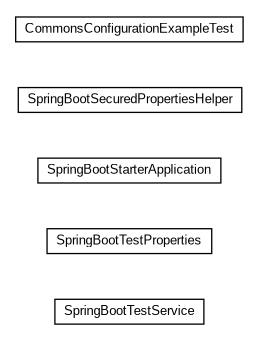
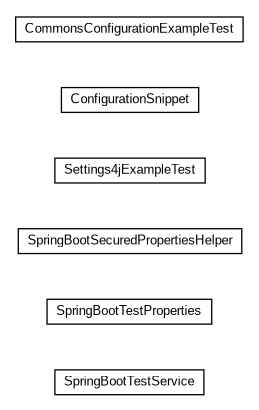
  digraph {
    nodesep=0.25
    ranksep=0.5
    rankdir=LR
    node [fontcolor=black fontname=arial fontsize=10.0 shape=plaintext]
    n1 [label=<<table title="net.brabenetz.lib.securedproperties.snippets.SpringBootTestService" border="0" cellborder="1" cellspacing="0" cellpadding="2" port="p" href="./SpringBootTestService.html"> 		<tr><td><table border="0" cellspacing="0" cellpadding="1"> <tr><td align="center" balign="center"> SpringBootTestService </td></tr> 		</table></td></tr> 		</table>>]
    n2 [label=<<table title="net.brabenetz.lib.securedproperties.snippets.SpringBootTestProperties" border="0" cellborder="1" cellspacing="0" cellpadding="2" port="p" href="./SpringBootTestProperties.html"> 		<tr><td><table border="0" cellspacing="0" cellpadding="1"> <tr><td align="center" balign="center"> SpringBootTestProperties </td></tr> 		</table></td></tr> 		</table>>]
-   n3 [label=<<table title="net.brabenetz.lib.securedproperties.snippets.SpringBootStarterApplication" border="0" cellborder="1" cellspacing="0" cellpadding="2" port="p" href="./SpringBootStarterApplication.html"> 		<tr><td><table border="0" cellspacing="0" cellpadding="1"> <tr><td align="center" balign="center"> SpringBootStarterApplication </td></tr> 		</table></td></tr> 		</table>>]
    n4 [label=<<table title="net.brabenetz.lib.securedproperties.snippets.SpringBootSecuredPropertiesHelper" border="0" cellborder="1" cellspacing="0" cellpadding="2" port="p" href="./SpringBootSecuredPropertiesHelper.html"> 		<tr><td><table border="0" cellspacing="0" cellpadding="1"> <tr><td align="center" balign="center"> SpringBootSecuredPropertiesHelper </td></tr> 		</table></td></tr> 		</table>>]
+   n5 [label=<<table title="net.brabenetz.lib.securedproperties.snippets.Settings4jExampleTest" border="0" cellborder="1" cellspacing="0" cellpadding="2" port="p" href="./Settings4jExampleTest.html"> 		<tr><td><table border="0" cellspacing="0" cellpadding="1"> <tr><td align="center" balign="center"> Settings4jExampleTest </td></tr> 		</table></td></tr> 		</table>>]
+   n6 [label=<<table title="net.brabenetz.lib.securedproperties.snippets.ConfigurationSnippet" border="0" cellborder="1" cellspacing="0" cellpadding="2" port="p" href="./ConfigurationSnippet.html"> 		<tr><td><table border="0" cellspacing="0" cellpadding="1"> <tr><td align="center" balign="center"> ConfigurationSnippet </td></tr> 		</table></td></tr> 		</table>>]
    n7 [label=<<table title="net.brabenetz.lib.securedproperties.snippets.CommonsConfigurationExampleTest" border="0" cellborder="1" cellspacing="0" cellpadding="2" port="p" href="./CommonsConfigurationExampleTest.html"> 		<tr><td><table border="0" cellspacing="0" cellpadding="1"> <tr><td align="center" balign="center"> CommonsConfigurationExampleTest </td></tr> 		</table></td></tr> 		</table>>]
  }
